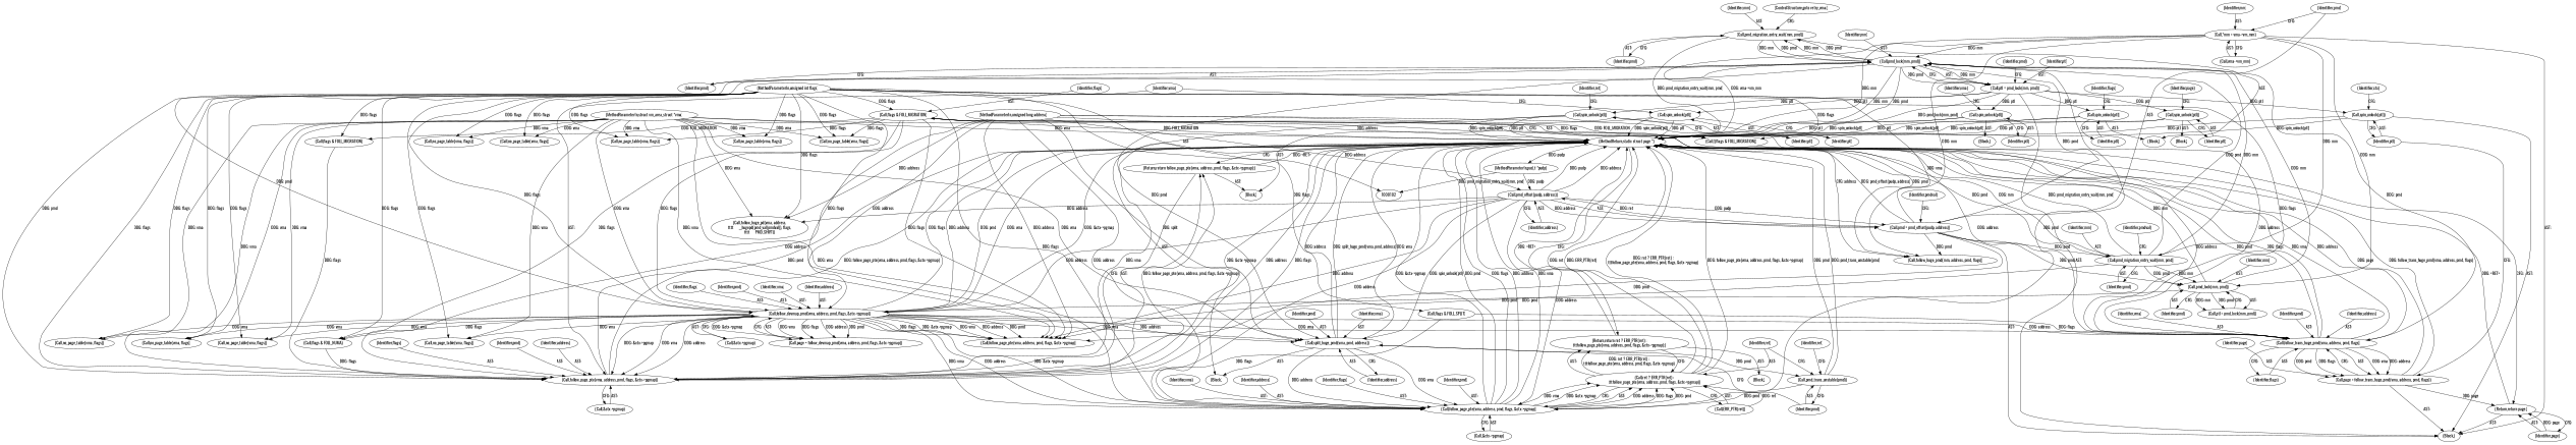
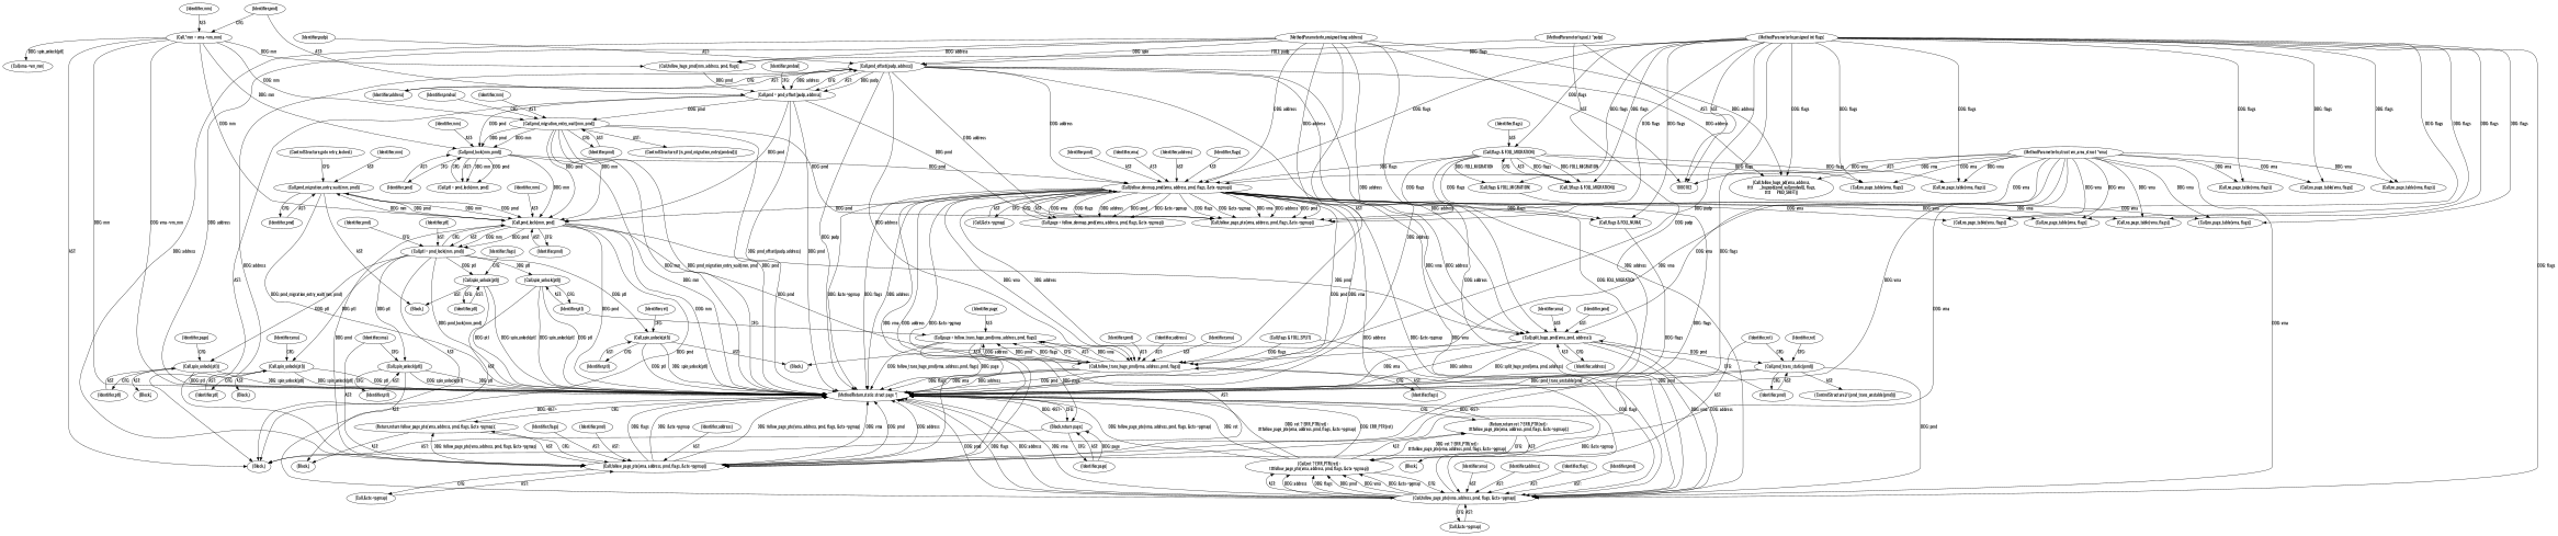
  digraph {
    fontname=Oswald
    node [fontname=Oswald]
    edge [fontname=Oswald]
    n1 [label="(Call,pmd_migration_entry_wait(mm, pmd))"]
    n2 [label="(Call,pmd_lock(mm, pmd))"]
    n3 [label="(Block,)"]
    n4 [label="(Identifier,pmd)"]
    n5 [label="(MethodReturn,static struct page *)"]
    n6 [label="(Call,ptl = pmd_lock(mm, pmd))"]
    n7 [label="(Call,follow_page_pte(vma, address, pmd, flags, &ctx->pgmap))"]
    n8 [label="(Call,split_huge_pmd(vma, pmd, address))"]
    n9 [label="(Call,follow_page_pte(vma, address, pmd, flags, &ctx->pgmap))"]
    n10 [label="(Call,follow_trans_huge_pmd(vma, address, pmd, flags))"]
    n11 [label="(Identifier,pmd)"]
    n12 [label="(Return,return follow_page_pte(vma, address, pmd, flags, &ctx->pgmap);)"]
    n13 [label="(Return,return ret ? ERR_PTR(ret) :\n\t\t\tfollow_page_pte(vma, address, pmd, flags, &ctx->pgmap);)"]
-   n14 [label="(Return,return page;)"]
+   n14 [label="(Block,return page;)"]
    n15 [label="(Block,)"]
    n16 [label="(Call,spin_unlock(ptl))"]
    n17 [label="(Call,spin_unlock(ptl))"]
    n18 [label="(Call,spin_unlock(ptl))"]
    n19 [label="(Call,spin_unlock(ptl))"]
    n20 [label="(Call,spin_unlock(ptl))"]
    n21 [label="(Call,spin_unlock(ptl))"]
    n22 [label="(Call,&ctx->pgmap)"]
    n23 [label="(Block,)"]
-   n24 [label="(Call,pmd_trans_unstable(pmd))"]
+   n24 [label="(Call,pmd_trans_static(pmd))"]
    n25 [label="(Identifier,address)"]
    n26 [label="(Call,ret ? ERR_PTR(ret) :\n\t\t\tfollow_page_pte(vma, address, pmd, flags, &ctx->pgmap))"]
    n27 [label="(Call,&ctx->pgmap)"]
    n28 [label="(Call,page = follow_trans_huge_pmd(vma, address, pmd, flags))"]
    n29 [label="(Identifier,flags)"]
    n30 [label="(Call,pmd_lock(mm, pmd))"]
    n31 [label="(Call,follow_devmap_pmd(vma, address, pmd, flags, &ctx->pgmap))"]
    n32 [label="(Call,ptl = pmd_lock(mm, pmd))"]
    n33 [label="(Identifier,pmd)"]
    n34 [label="(Call,follow_page_pte(vma, address, pmd, flags, &ctx->pgmap))"]
    n35 [label="(Call,no_page_table(vma, flags))"]
    n36 [label="(Call,&ctx->pgmap)"]
    n37 [label="(Call,flags & FOLL_NUMA)"]
    n38 [label="(Call,no_page_table(vma, flags))"]
    n39 [label="(Call,page = follow_devmap_pmd(vma, address, pmd, flags, &ctx->pgmap))"]
    n40 [label="(Call,no_page_table(vma, flags))"]
    n41 [label="(Call,no_page_table(vma, flags))"]
    n42 [label="(Call,*mm = vma->vm_mm)"]
    n43 [label="(Call,pmd_migration_entry_wait(mm, pmd))"]
    n44 [label="(Call,follow_huge_pmd(mm, address, pmd, flags))"]
    n45 [label="(Call,vma->vm_mm)"]
    n46 [label="(Identifier,pmd)"]
+   n47 [label="(ControlStructure,if (is_pmd_migration_entry(pmdval)))"]
    n48 [label="(Call,pmd = pmd_offset(pudp, address))"]
    n49 [label="(Call,pmd_offset(pudp, address))"]
    n50 [label="(Identifier,address)"]
    n51 [label="(Call,follow_huge_pd(vma, address,\n\t\t\t\t      __hugepd(pmd_val(pmdval)), flags,\n\t\t\t\t      PMD_SHIFT))"]
    n52 [label="(MethodParameterIn,pud_t *pudp)"]
    1000102
    n54 [label="(MethodParameterIn,unsigned long address)"]
    n55 [label="(MethodParameterIn,struct vm_area_struct *vma)"]
    n56 [label="(Call,no_page_table(vma, flags))"]
    n57 [label="(Call,no_page_table(vma, flags))"]
    n58 [label="(Call,no_page_table(vma, flags))"]
    n59 [label="(Call,no_page_table(vma, flags))"]
    n60 [label="(Call,no_page_table(vma, flags))"]
    n61 [label="(Call,flags & FOLL_MIGRATION)"]
    n62 [label="(Call,!(flags & FOLL_MIGRATION))"]
    n63 [label="(Call,flags & FOLL_MIGRATION)"]
    n64 [label="(MethodParameterIn,unsigned int flags)"]
    n65 [label="(Call,flags & FOLL_SPLIT)"]
    n66 [label="(Block,)"]
    n67 [label="(Identifier,ptl)"]
    n68 [label="(Identifier,ptl)"]
    n69 [label="(Block,)"]
    n70 [label="(Identifier,ptl)"]
    n71 [label="(Identifier,ptl)"]
    n72 [label="(Block,)"]
    n73 [label="(Identifier,ptl)"]
    n74 [label="(Identifier,ptl)"]
+   n75 [label="(ControlStructure,if (pmd_trans_unstable(pmd)))"]
    n76 [label="(Identifier,pmd)"]
-   n77 [label="(Call,ERR_PTR(ret))"]
    n78 [label="(Block,)"]
    n79 [label="(Identifier,page)"]
    n80 [label="(Identifier,ret)"]
-   n81 [label="(ControlStructure,goto retry_vma;)"]
+   n81 [label="(ControlStructure,goto retry_locked;)"]
    n82 [label="(Identifier,vma)"]
    n83 [label="(Identifier,page)"]
    n84 [label="(Identifier,vma)"]
    n85 [label="(Identifier,vma)"]
    n86 [label="(Identifier,address)"]
    n87 [label="(Identifier,mm)"]
    n88 [label="(Identifier,ptl)"]
    n89 [label="(Identifier,pmd)"]
    n90 [label="(Identifier,ret)"]
    n91 [label="(Identifier,pmd)"]
    n92 [label="(Identifier,flags)"]
    n93 [label="(Identifier,mm)"]
    n94 [label="(Identifier,flags)"]
    n95 [label="(Identifier,ret)"]
    n96 [label="(Identifier,mm)"]
    n97 [label="(Identifier,flags)"]
    n98 [label="(Identifier,page)"]
    n99 [label="(Identifier,flags)"]
    n100 [label="(Identifier,pmd)"]
    n101 [label="(Identifier,pmd)"]
-   n102 [label="(Identifier,ctx)"]
    n103 [label="(Identifier,vma)"]
+   n104 [label="(Identifier,pudp)"]
    n105 [label="(Identifier,vma)"]
    n106 [label="(Identifier,pmd)"]
    n107 [label="(Identifier,pmd)"]
    n108 [label="(Identifier,address)"]
    n109 [label="(Identifier,pmd)"]
    n110 [label="(Identifier,pmdval)"]
    n111 [label="(Identifier,mm)"]
    n112 [label="(Identifier,pmdval)"]
    n113 [label="(Identifier,address)"]
    n114 [label="(Identifier,flags)"]
    n115 [label="(Identifier,vma)"]
    n116 [label="(Identifier,mm)"]
    n117 [label="(Identifier,address)"]
    n1 -> n2 [label="DDG: mm"]
    n1 -> n2 [label="DDG: pmd"]
    n1 -> n3 [label="AST: "]
    n1 -> n4 [label="CFG: "]
    n1 -> n5 [label="DDG: pmd_migration_entry_wait(mm, pmd)"]
    n2 -> n1 [label="DDG: mm"]
    n2 -> n1 [label="DDG: pmd"]
    n2 -> n5 [label="DDG: mm"]
    n2 -> n5 [label="DDG: pmd"]
    n2 -> n6 [label="AST: "]
    n2 -> n6 [label="DDG: mm"]
    n2 -> n6 [label="DDG: pmd"]
    n2 -> n7 [label="DDG: pmd"]
    n2 -> n8 [label="DDG: pmd"]
    n2 -> n9 [label="DDG: pmd"]
    n2 -> n10 [label="DDG: pmd"]
    n2 -> n11 [label="CFG: "]
    n4 -> n1 [label="AST: "]
    n5 -> n12 [label="CFG: "]
    n5 -> n13 [label="CFG: "]
    n5 -> n14 [label="CFG: "]
    n6 -> n2 [label="CFG: "]
    n6 -> n5 [label="DDG: pmd_lock(mm, pmd)"]
    n6 -> n15 [label="AST: "]
    n6 -> n16 [label="DDG: ptl"]
    n6 -> n17 [label="DDG: ptl"]
    n6 -> n18 [label="DDG: ptl"]
    n6 -> n19 [label="DDG: ptl"]
    n6 -> n20 [label="DDG: ptl"]
    n6 -> n21 [label="DDG: ptl"]
    n7 -> n5 [label="DDG: &ctx->pgmap"]
    n7 -> n5 [label="DDG: address"]
    n7 -> n5 [label="DDG: flags"]
    n7 -> n5 [label="DDG: pmd"]
    n7 -> n5 [label="DDG: follow_page_pte(vma, address, pmd, flags, &ctx->pgmap)"]
    n7 -> n5 [label="DDG: vma"]
    n7 -> n12 [label="AST: "]
    n7 -> n12 [label="DDG: follow_page_pte(vma, address, pmd, flags, &ctx->pgmap)"]
    n7 -> n22 [label="CFG: "]
    n8 -> n5 [label="DDG: address"]
    n8 -> n5 [label="DDG: split_huge_pmd(vma, pmd, address)"]
    n8 -> n5 [label="DDG: vma"]
    n8 -> n9 [label="DDG: vma"]
    n8 -> n9 [label="DDG: address"]
    n8 -> n23 [label="AST: "]
    n8 -> n24 [label="DDG: pmd"]
    n8 -> n25 [label="CFG: "]
    n9 -> n5 [label="DDG: &ctx->pgmap"]
    n9 -> n5 [label="DDG: pmd"]
    n9 -> n5 [label="DDG: flags"]
    n9 -> n5 [label="DDG: address"]
    n9 -> n5 [label="DDG: vma"]
    n9 -> n26 [label="AST: "]
    n9 -> n26 [label="DDG: address"]
    n9 -> n26 [label="DDG: flags"]
    n9 -> n26 [label="DDG: pmd"]
    n9 -> n26 [label="DDG: vma"]
    n9 -> n26 [label="DDG: &ctx->pgmap"]
    n9 -> n27 [label="CFG: "]
    n10 -> n5 [label="DDG: address"]
    n10 -> n5 [label="DDG: pmd"]
    n10 -> n5 [label="DDG: flags"]
    n10 -> n5 [label="DDG: vma"]
    n10 -> n28 [label="AST: "]
    n10 -> n28 [label="DDG: vma"]
    n10 -> n28 [label="DDG: address"]
    n10 -> n28 [label="DDG: pmd"]
    n10 -> n28 [label="DDG: flags"]
    n10 -> n29 [label="CFG: "]
    n11 -> n2 [label="AST: "]
    n12 -> n5 [label="DDG: <RET>"]
    n12 -> n7 [label="CFG: "]
    n12 -> n69 [label="AST: "]
    n13 -> n5 [label="DDG: <RET>"]
    n13 -> n26 [label="CFG: "]
    n13 -> n78 [label="AST: "]
    n14 -> n5 [label="DDG: <RET>"]
    n14 -> n15 [label="AST: "]
    n14 -> n79 [label="CFG: "]
    n16 -> n5 [label="DDG: ptl"]
    n16 -> n5 [label="DDG: spin_unlock(ptl)"]
    n16 -> n66 [label="AST: "]
    n16 -> n67 [label="CFG: "]
    n17 -> n3 [label="AST: "]
    n17 -> n5 [label="DDG: ptl"]
    n17 -> n5 [label="DDG: spin_unlock(ptl)"]
    n17 -> n68 [label="CFG: "]
    n18 -> n5 [label="DDG: spin_unlock(ptl)"]
    n18 -> n5 [label="DDG: ptl"]
    n18 -> n69 [label="AST: "]
    n18 -> n70 [label="CFG: "]
    n19 -> n5 [label="DDG: spin_unlock(ptl)"]
    n19 -> n5 [label="DDG: ptl"]
    n19 -> n23 [label="AST: "]
    n19 -> n71 [label="CFG: "]
    n20 -> n5 [label="DDG: spin_unlock(ptl)"]
    n20 -> n5 [label="DDG: ptl"]
    n20 -> n72 [label="AST: "]
    n20 -> n73 [label="CFG: "]
    n21 -> n5 [label="DDG: spin_unlock(ptl)"]
    n21 -> n5 [label="DDG: ptl"]
    n21 -> n15 [label="AST: "]
    n21 -> n74 [label="CFG: "]
    n22 -> n7 [label="AST: "]
    n24 -> n5 [label="DDG: pmd"]
    n24 -> n5 [label="DDG: pmd_trans_unstable(pmd)"]
    n24 -> n9 [label="DDG: pmd"]
+   n24 -> n75 [label="AST: "]
    n24 -> n76 [label="CFG: "]
    n25 -> n8 [label="AST: "]
    n26 -> n5 [label="DDG: ERR_PTR(ret)"]
    n26 -> n5 [label="DDG: ret ? ERR_PTR(ret) :\n\t\t\tfollow_page_pte(vma, address, pmd, flags, &ctx->pgmap)"]
    n26 -> n5 [label="DDG: follow_page_pte(vma, address, pmd, flags, &ctx->pgmap)"]
    n26 -> n5 [label="DDG: ret"]
    n26 -> n9 [label="CFG: "]
    n26 -> n13 [label="AST: "]
    n26 -> n13 [label="DDG: ret ? ERR_PTR(ret) :\n\t\t\tfollow_page_pte(vma, address, pmd, flags, &ctx->pgmap)"]
-   n26 -> n77 [label="CFG: "]
    n27 -> n9 [label="AST: "]
    n28 -> n5 [label="DDG: follow_trans_huge_pmd(vma, address, pmd, flags)"]
    n28 -> n5 [label="DDG: page"]
    n28 -> n10 [label="CFG: "]
    n28 -> n14 [label="DDG: page"]
    n28 -> n15 [label="AST: "]
    n29 -> n10 [label="AST: "]
    n30 -> n2 [label="DDG: mm"]
    n30 -> n5 [label="DDG: mm"]
    n30 -> n31 [label="DDG: pmd"]
    n30 -> n32 [label="AST: "]
    n30 -> n32 [label="DDG: mm"]
    n30 -> n32 [label="DDG: pmd"]
    n30 -> n33 [label="CFG: "]
    n31 -> n2 [label="DDG: pmd"]
    n31 -> n5 [label="DDG: address"]
    n31 -> n5 [label="DDG: pmd"]
    n31 -> n5 [label="DDG: vma"]
    n31 -> n5 [label="DDG: &ctx->pgmap"]
    n31 -> n5 [label="DDG: flags"]
    n31 -> n7 [label="DDG: vma"]
    n31 -> n7 [label="DDG: address"]
    n31 -> n7 [label="DDG: &ctx->pgmap"]
    n31 -> n8 [label="DDG: vma"]
    n31 -> n8 [label="DDG: address"]
    n31 -> n9 [label="DDG: vma"]
    n31 -> n9 [label="DDG: address"]
    n31 -> n9 [label="DDG: &ctx->pgmap"]
    n31 -> n10 [label="DDG: vma"]
    n31 -> n10 [label="DDG: address"]
    n31 -> n34 [label="DDG: vma"]
    n31 -> n34 [label="DDG: address"]
    n31 -> n34 [label="DDG: pmd"]
    n31 -> n34 [label="DDG: flags"]
    n31 -> n34 [label="DDG: &ctx->pgmap"]
    n31 -> n35 [label="DDG: vma"]
    n31 -> n36 [label="CFG: "]
    n31 -> n37 [label="DDG: flags"]
    n31 -> n38 [label="DDG: vma"]
    n31 -> n39 [label="AST: "]
    n31 -> n39 [label="DDG: vma"]
    n31 -> n39 [label="DDG: flags"]
    n31 -> n39 [label="DDG: address"]
    n31 -> n39 [label="DDG: pmd"]
    n31 -> n39 [label="DDG: &ctx->pgmap"]
    n31 -> n40 [label="DDG: vma"]
    n31 -> n41 [label="DDG: vma"]
    n32 -> n30 [label="CFG: "]
    n33 -> n30 [label="AST: "]
    n36 -> n31 [label="AST: "]
    n37 -> n7 [label="DDG: flags"]
    n39 -> n31 [label="CFG: "]
    n42 -> n2 [label="DDG: mm"]
    n42 -> n5 [label="DDG: mm"]
    n42 -> n5 [label="DDG: vma->vm_mm"]
    n42 -> n15 [label="AST: "]
    n42 -> n30 [label="DDG: mm"]
    n42 -> n43 [label="DDG: mm"]
    n42 -> n44 [label="DDG: mm"]
-   n42 -> n45 [label="CFG: "]
+   n42 -> n45 [label="DDG: spin_unlock(ptl)"]
    n43 -> n2 [label="DDG: mm"]
    n43 -> n2 [label="DDG: pmd"]
    n43 -> n5 [label="DDG: pmd_migration_entry_wait(mm, pmd)"]
    n43 -> n5 [label="DDG: pmd"]
    n43 -> n5 [label="DDG: mm"]
    n43 -> n30 [label="DDG: mm"]
    n43 -> n30 [label="DDG: pmd"]
    n43 -> n34 [label="DDG: pmd"]
    n43 -> n46 [label="CFG: "]
-   n45 -> n42 [label="AST: "]
+   n43 -> n47 [label="AST: "]
    n46 -> n43 [label="AST: "]
    n48 -> n2 [label="DDG: pmd"]
    n48 -> n5 [label="DDG: pmd_offset(pudp, address)"]
    n48 -> n5 [label="DDG: pmd"]
    n48 -> n15 [label="AST: "]
    n48 -> n30 [label="DDG: pmd"]
    n48 -> n34 [label="DDG: pmd"]
    n48 -> n43 [label="DDG: pmd"]
-   n48 -> n44 [label="DDG: pmd"]
-   n48 -> n49 [label="DDG: ret"]
+   n44 -> n48 [label="DDG: pmd"]
+   n48 -> n49 [label="CFG: "]
    n49 -> n5 [label="DDG: address"]
    n49 -> n5 [label="DDG: pudp"]
    n49 -> n7 [label="DDG: address"]
-   n49 -> n8 [label="DDG: spin_unlock(ptl)"]
+   n49 -> n8 [label="DDG: address"]
    n49 -> n9 [label="DDG: address"]
-   n62 -> n10 [label="DDG: address"]
+   n49 -> n10 [label="DDG: address"]
    n49 -> n31 [label="DDG: address"]
    n49 -> n34 [label="DDG: address"]
    n49 -> n48 [label="AST: "]
    n49 -> n48 [label="DDG: pudp"]
    n49 -> n48 [label="DDG: address"]
    n49 -> n50 [label="CFG: "]
    n49 -> n51 [label="DDG: address"]
    n50 -> n49 [label="AST: "]
-   n5 -> n52 [label="DDG: pudp"]
-   n52 -> n49 [label="DDG: pudp"]
-   n52 -> 1000102 [label="DDG: pmd_migration_entry_wait(mm, pmd)"]
+   n52 -> n5 [label="DDG: pudp"]
+   n52 -> n49 [label="FOLL: pudp"]
+   n52 -> 1000102 [label="AST: "]
    n54 -> n5 [label="DDG: address"]
    n54 -> n7 [label="DDG: address"]
-   n54 -> n8 [label="DDG: split"]
+   n54 -> n8 [label="DDG: address"]
    n54 -> n9 [label="DDG: address"]
-   n54 -> n10 [label="DDG: address"]
+   n54 -> n10 [label="AST: "]
    n54 -> n31 [label="DDG: address"]
    n54 -> n34 [label="DDG: address"]
-   n54 -> n44 [label="CFG: address"]
-   n54 -> n49 [label="DDG: address"]
+   n54 -> n44 [label="DDG: address"]
+   n54 -> n49 [label="DDG: spin"]
    n54 -> n51 [label="DDG: address"]
+   n54 -> 1000102 [label="AST: "]
    n55 -> n5 [label="DDG: vma"]
    n55 -> n7 [label="DDG: vma"]
    n55 -> n8 [label="DDG: vma"]
    n55 -> n9 [label="DDG: vma"]
-   n55 -> n10 [label="DDG: address"]
+   n55 -> n10 [label="DDG: vma"]
    n55 -> n31 [label="DDG: vma"]
    n55 -> n34 [label="DDG: vma"]
    n55 -> n35 [label="DDG: vma"]
    n55 -> n38 [label="DDG: vma"]
    n55 -> n40 [label="DDG: vma"]
    n55 -> n41 [label="DDG: vma"]
    n55 -> n51 [label="DDG: vma"]
+   n55 -> 1000102 [label="AST: "]
    n55 -> n56 [label="DDG: vma"]
    n55 -> n57 [label="DDG: vma"]
    n55 -> n58 [label="DDG: vma"]
    n55 -> n59 [label="DDG: vma"]
    n55 -> n60 [label="DDG: vma"]
    n61 -> n5 [label="DDG: FOLL_MIGRATION"]
    n61 -> n31 [label="DDG: flags"]
    n61 -> n34 [label="DDG: flags"]
    n61 -> n37 [label="DDG: flags"]
    n61 -> n57 [label="DDG: flags"]
    n61 -> n58 [label="DDG: flags"]
    n61 -> n62 [label="AST: "]
    n61 -> n62 [label="DDG: flags"]
    n61 -> n62 [label="DDG: FOLL_MIGRATION"]
    n61 -> n63 [label="DDG: FOLL_MIGRATION"]
    n62 -> n61 [label="CFG: "]
    n63 -> n7 [label="DDG: flags"]
    n64 -> n7 [label="DDG: flags"]
    n64 -> n9 [label="DDG: flags"]
-   n64 -> n10 [label="DDG: flags"]
+   n64 -> n10 [label="DDG: pudp"]
    n64 -> n31 [label="DDG: flags"]
    n64 -> n34 [label="DDG: flags"]
    n64 -> n35 [label="DDG: flags"]
    n64 -> n37 [label="DDG: flags"]
    n64 -> n38 [label="DDG: flags"]
    n64 -> n40 [label="DDG: flags"]
    n64 -> n41 [label="DDG: flags"]
-   n64 -> n44 [label="DDG: vma"]
+   n64 -> n44 [label="DDG: flags"]
    n64 -> n51 [label="DDG: flags"]
    n64 -> 1000102 [label="AST: "]
    n64 -> n56 [label="DDG: flags"]
    n64 -> n57 [label="DDG: flags"]
    n64 -> n58 [label="DDG: flags"]
    n64 -> n59 [label="DDG: flags"]
    n64 -> n60 [label="DDG: flags"]
    n64 -> n61 [label="DDG: flags"]
    n64 -> n62 [label="DDG: flags"]
    n64 -> n63 [label="DDG: flags"]
-   n64 -> n65 [label="DDG: flags"]
    n65 -> n9 [label="DDG: flags"]
    n65 -> n10 [label="DDG: flags"]
    n67 -> n16 [label="AST: "]
    n68 -> n17 [label="AST: "]
    n70 -> n18 [label="AST: "]
    n71 -> n19 [label="AST: "]
    n73 -> n20 [label="AST: "]
    n74 -> n21 [label="AST: "]
    n74 -> n28 [label="CFG: "]
    n76 -> n8 [label="CFG: "]
    n76 -> n24 [label="AST: "]
-   n77 -> n26 [label="AST: "]
-   n77 -> n26 [label="DDG: ret"]
    n79 -> n14 [label="AST: "]
    n79 -> n14 [label="DDG: page"]
    n80 -> n24 [label="CFG: "]
    n81 -> n1 [label="CFG: "]
    n82 -> n10 [label="AST: "]
    n83 -> n28 [label="AST: "]
    n84 -> n9 [label="AST: "]
    n85 -> n7 [label="AST: "]
    n85 -> n18 [label="CFG: "]
    n86 -> n9 [label="AST: "]
    n87 -> n43 [label="AST: "]
    n88 -> n6 [label="AST: "]
    n89 -> n6 [label="CFG: "]
    n90 -> n24 [label="CFG: "]
    n90 -> n26 [label="AST: "]
    n91 -> n42 [label="CFG: "]
    n91 -> n48 [label="AST: "]
    n92 -> n9 [label="AST: "]
    n93 -> n1 [label="AST: "]
    n94 -> n31 [label="AST: "]
    n95 -> n19 [label="CFG: "]
    n96 -> n30 [label="AST: "]
    n97 -> n17 [label="CFG: "]
    n98 -> n20 [label="CFG: "]
    n99 -> n7 [label="AST: "]
    n100 -> n10 [label="AST: "]
    n101 -> n31 [label="AST: "]
-   n102 -> n21 [label="CFG: "]
    n103 -> n8 [label="AST: "]
+   n104 -> n49 [label="AST: "]
    n105 -> n31 [label="AST: "]
    n106 -> n8 [label="AST: "]
    n107 -> n9 [label="AST: "]
    n108 -> n10 [label="AST: "]
    n109 -> n7 [label="AST: "]
    n110 -> n43 [label="CFG: "]
    n111 -> n42 [label="AST: "]
    n112 -> n48 [label="CFG: "]
    n113 -> n31 [label="AST: "]
    n114 -> n61 [label="AST: "]
    n115 -> n16 [label="CFG: "]
    n116 -> n2 [label="AST: "]
    n117 -> n7 [label="AST: "]
  }
